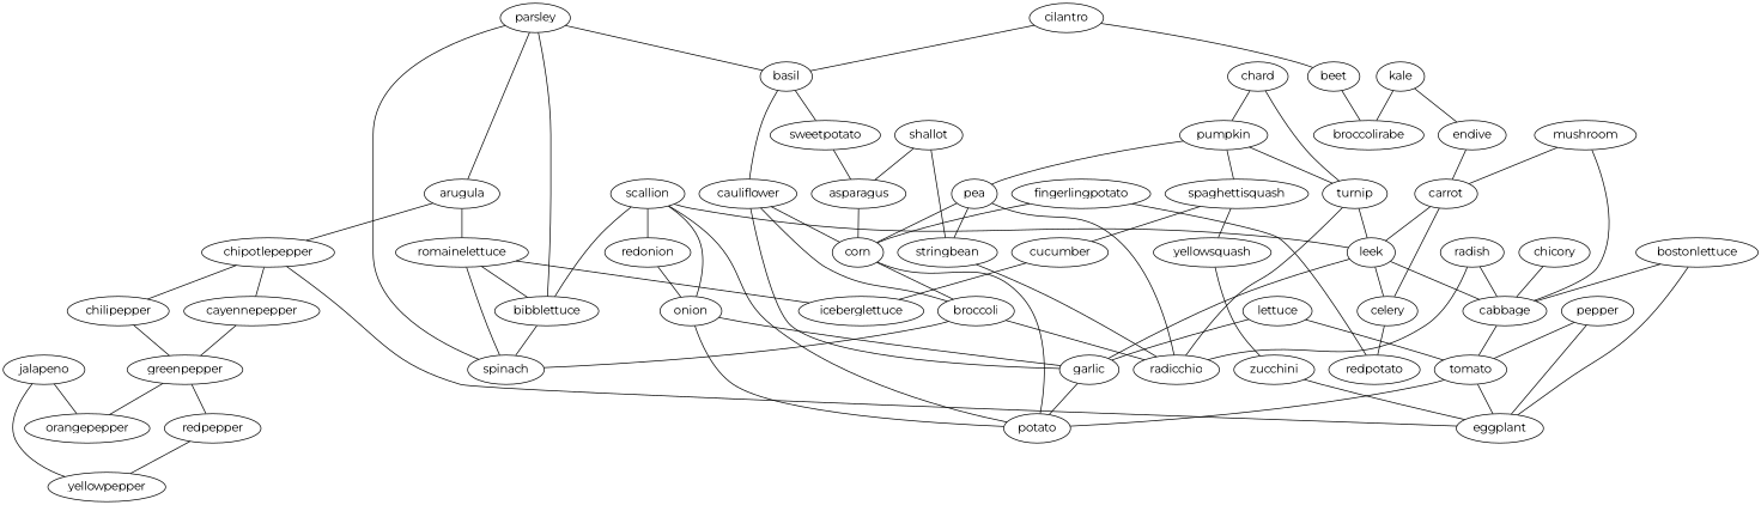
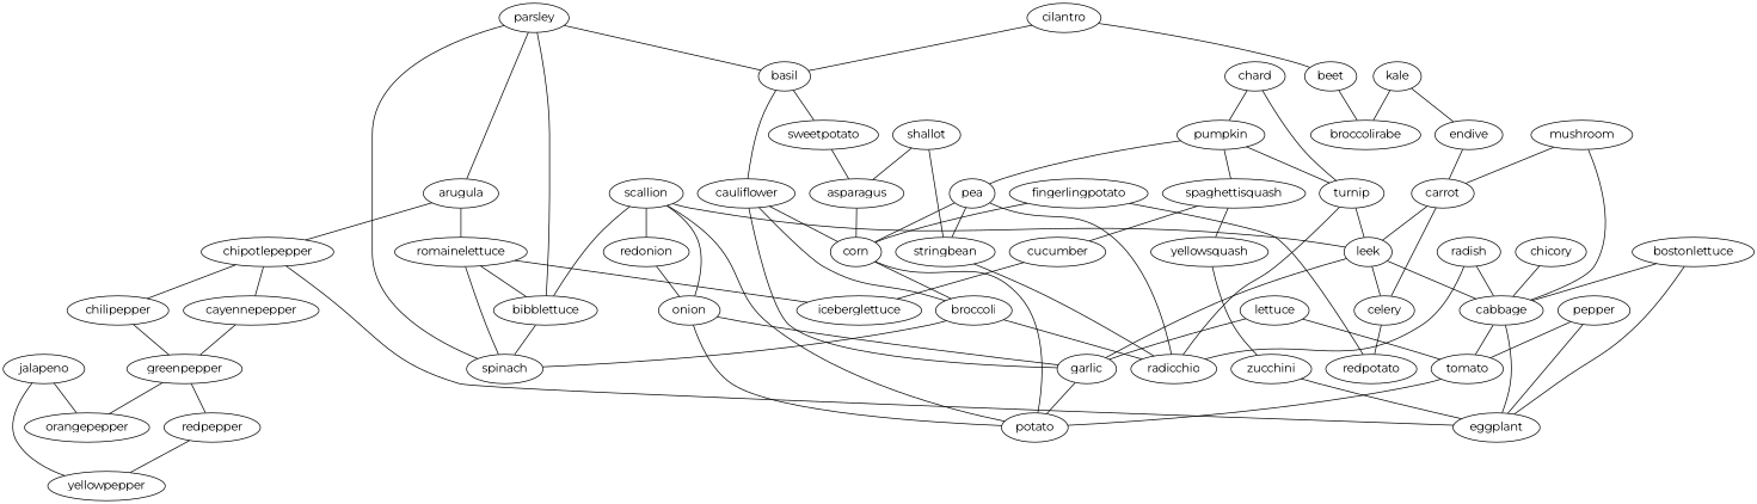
  strict graph {
    fontname=Montserrat
    node [fontname=Montserrat]
    edge [fontname=Montserrat weight=1]
    kale
    endive
    broccolirabe
    carrot
    radish
    cabbage
    radicchio
    tomato
    parsley
    arugula
    basil
    bibblettuce
    spinach
    chipotlepepper
    romainelettuce
    sweetpotato
    cauliflower
    cayennepepper
    chilipepper
    eggplant
    iceberglettuce
    lettuce
    garlic
    potato
    greenpepper
    scallion
    redonion
    onion
    leek
    celery
    cilantro
    beet
    chard
    pumpkin
    turnip
    spaghettisquash
    pea
    asparagus
    corn
    broccoli
    cucumber
    yellowsquash
    stringbean
    mushroom
    shallot
    zucchini
    redpepper
    orangepepper
    yellowpepper
    bostonlettuce
    redpotato
    jalapeno
    chicory
    fingerlingpotato
    pepper
    kale -- endive
    kale -- broccolirabe
    endive -- carrot
    carrot -- leek
    carrot -- celery
    radish -- cabbage
    radish -- radicchio
    cabbage -- tomato
-   tomato -- eggplant
+   cabbage -- eggplant
    tomato -- potato
    parsley -- arugula
    parsley -- basil
    parsley -- bibblettuce
    parsley -- spinach
    arugula -- chipotlepepper
    arugula -- romainelettuce
    basil -- sweetpotato
    basil -- cauliflower
    bibblettuce -- spinach
    chipotlepepper -- cayennepepper
    chipotlepepper -- chilipepper
    chipotlepepper -- eggplant
    romainelettuce -- bibblettuce
    romainelettuce -- spinach
    romainelettuce -- iceberglettuce
    sweetpotato -- asparagus
    cauliflower -- garlic
    cauliflower -- corn
    cauliflower -- broccoli
    cayennepepper -- greenpepper
    chilipepper -- greenpepper
    lettuce -- tomato
    lettuce -- garlic
    garlic -- potato
    greenpepper -- redpepper
    greenpepper -- orangepepper
    scallion -- bibblettuce
    scallion -- potato
    scallion -- redonion
    scallion -- onion
    scallion -- leek
    redonion -- onion
    onion -- garlic
    onion -- potato
    leek -- cabbage
    leek -- garlic
    leek -- celery
    celery -- redpotato
    cilantro -- basil
    cilantro -- beet
    beet -- broccolirabe
    chard -- pumpkin
    chard -- turnip
    pumpkin -- turnip
    pumpkin -- spaghettisquash
    pumpkin -- pea
    turnip -- radicchio
    turnip -- leek
    spaghettisquash -- cucumber
    spaghettisquash -- yellowsquash
    pea -- radicchio
    pea -- corn
    pea -- stringbean
    asparagus -- corn
    corn -- potato
    corn -- broccoli
    broccoli -- radicchio
    broccoli -- spinach
    cucumber -- iceberglettuce
    yellowsquash -- zucchini
    stringbean -- radicchio
    mushroom -- carrot
    mushroom -- cabbage
    shallot -- asparagus
    shallot -- stringbean
    zucchini -- eggplant
    redpepper -- yellowpepper
    bostonlettuce -- cabbage
    bostonlettuce -- eggplant
    jalapeno -- orangepepper
    jalapeno -- yellowpepper
    chicory -- cabbage
    fingerlingpotato -- corn
    fingerlingpotato -- redpotato
    pepper -- tomato
    pepper -- eggplant
  }
